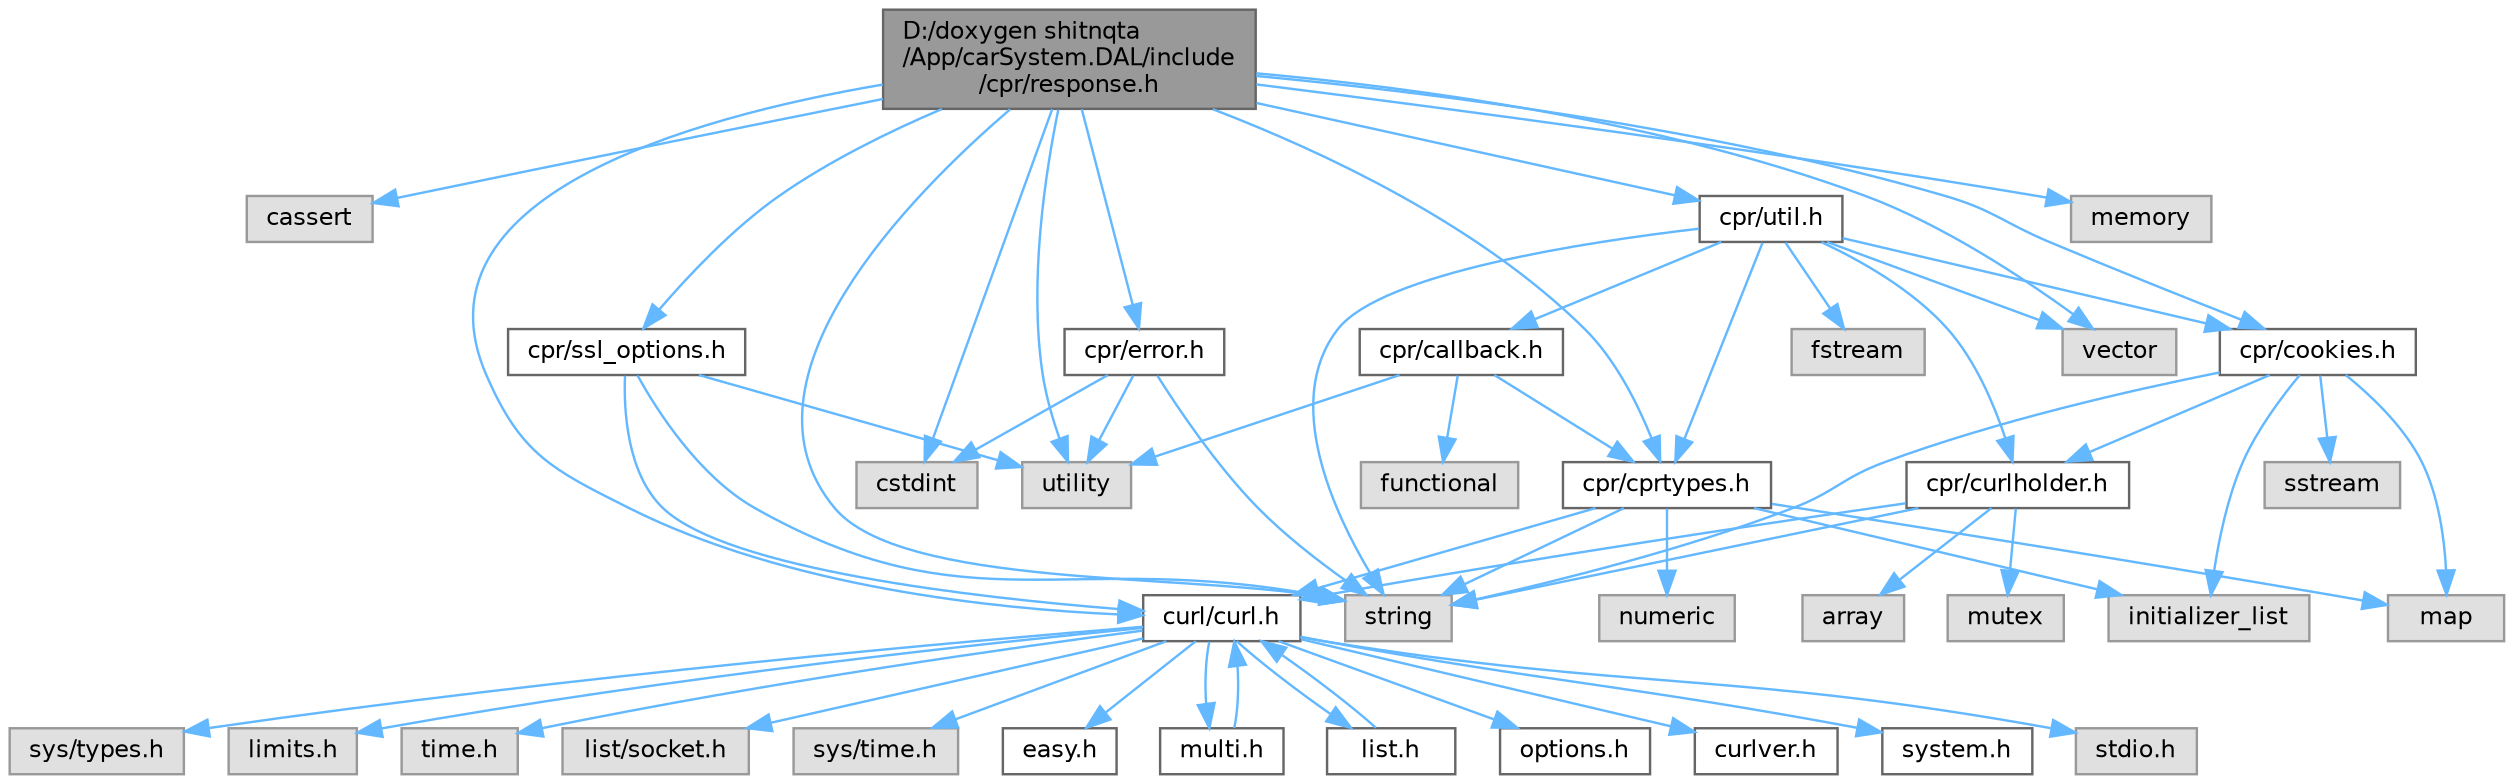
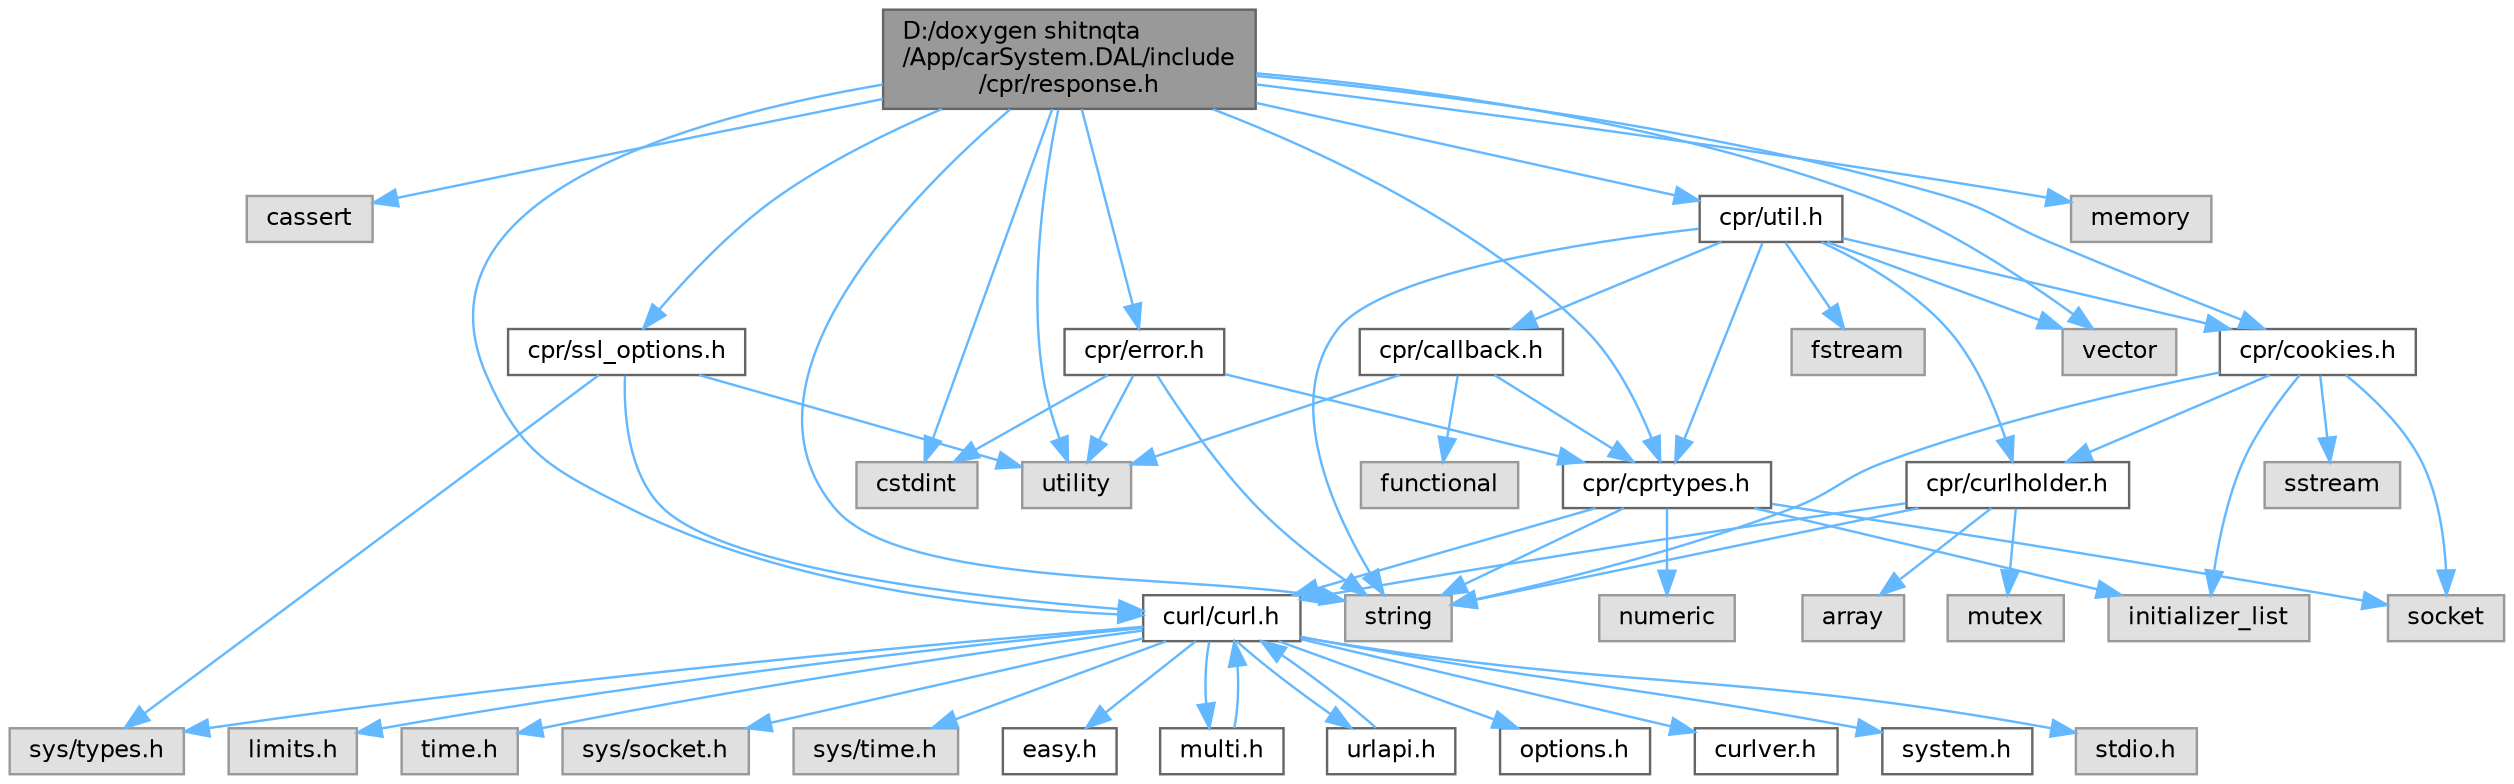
  digraph {
    node [color=grey60 fillcolor="#E0E0E0" fontname=Helvetica fontsize=10 shape=box style=filled]
    edge [color=steelblue1 fontname=Helvetica fontsize=10 labelfontname=Helvetica labelfontsize=10 style=solid]
    n1 [color=gray40 fillcolor=grey60 fontcolor=black height=0.2 label="D:/doxygen shitnqta\l/App/carSystem.DAL/include\l/cpr/response.h" width=0.4]
    n2 [height=0.2 label=cassert width=0.4]
    n3 [height=0.2 label=cstdint width=0.4]
    n4 [color=grey40 fillcolor=white height=0.2 label="curl/curl.h" width=0.4]
    n5 [height=0.2 label=memory width=0.4]
    n6 [height=0.2 label=string width=0.4]
    n7 [height=0.2 label=utility width=0.4]
    n8 [height=0.2 label=vector width=0.4]
    n9 [color=grey40 fillcolor=white height=0.2 label="cpr/cookies.h" width=0.4]
    n10 [color=grey40 fillcolor=white height=0.2 label="cpr/cprtypes.h" width=0.4]
    n11 [color=grey40 fillcolor=white height=0.2 label="cpr/error.h" width=0.4]
    n12 [color=grey40 fillcolor=white height=0.2 label="cpr/ssl_options.h" width=0.4]
    n13 [color=grey40 fillcolor=white height=0.2 label="cpr/util.h" width=0.4]
    n14 [color=grey40 fillcolor=white height=0.2 label="curlver.h" width=0.4]
    n15 [color=grey40 fillcolor=white height=0.2 label="system.h" width=0.4]
    n16 [height=0.2 label="stdio.h" width=0.4]
    n17 [height=0.2 label="limits.h" width=0.4]
    n18 [height=0.2 label="sys/types.h" width=0.4]
    n19 [height=0.2 label="time.h" width=0.4]
-   n20 [height=0.2 label="list/socket.h" width=0.4]
+   n20 [height=0.2 label="sys/socket.h" width=0.4]
    n21 [height=0.2 label="sys/time.h" width=0.4]
    n22 [color=grey40 fillcolor=white height=0.2 label="easy.h" width=0.4]
    n23 [color=grey40 fillcolor=white height=0.2 label="multi.h" width=0.4]
-   n24 [color=grey40 fillcolor=white height=0.2 label="list.h" width=0.4]
+   n24 [color=grey40 fillcolor=white height=0.2 label="urlapi.h" width=0.4]
    n25 [color=grey40 fillcolor=white height=0.2 label="options.h" width=0.4]
    n26 [color=grey40 fillcolor=white height=0.2 label="cpr/curlholder.h" width=0.4]
    n27 [height=0.2 label=initializer_list width=0.4]
-   n28 [height=0.2 label=map width=0.4]
+   n28 [height=0.2 label=socket width=0.4]
    n29 [height=0.2 label=sstream width=0.4]
    n30 [height=0.2 label=numeric width=0.4]
    n31 [height=0.2 label=fstream width=0.4]
    n32 [color=grey40 fillcolor=white height=0.2 label="cpr/callback.h" width=0.4]
    n33 [height=0.2 label=array width=0.4]
    n34 [height=0.2 label=mutex width=0.4]
    n35 [height=0.2 label=functional width=0.4]
    n1 -> n2
    n1 -> n3
    n1 -> n4
    n1 -> n5
    n1 -> n6
    n1 -> n7
    n1 -> n8
    n1 -> n9
    n1 -> n10
    n1 -> n11
    n1 -> n12
    n1 -> n13
    n4 -> n14
    n4 -> n15
    n4 -> n16
    n4 -> n17
    n4 -> n18
    n4 -> n19
    n4 -> n20
    n4 -> n21
    n4 -> n22
    n4 -> n23
    n4 -> n24
    n4 -> n25
    n9 -> n6
    n9 -> n26
    n9 -> n27
    n9 -> n28
    n9 -> n29
    n10 -> n4
    n10 -> n6
    n10 -> n27
    n10 -> n28
    n10 -> n30
    n11 -> n3
    n11 -> n6
    n11 -> n7
+   n11 -> n10
    n12 -> n4
-   n12 -> n6
+   n12 -> n18
    n12 -> n7
    n13 -> n6
    n13 -> n8
    n13 -> n9
    n13 -> n10
    n13 -> n26
    n13 -> n31
    n13 -> n32
    n23 -> n4
    n24 -> n4
    n26 -> n4
    n26 -> n6
    n26 -> n33
    n26 -> n34
    n32 -> n7
    n32 -> n10
    n32 -> n35
  }
